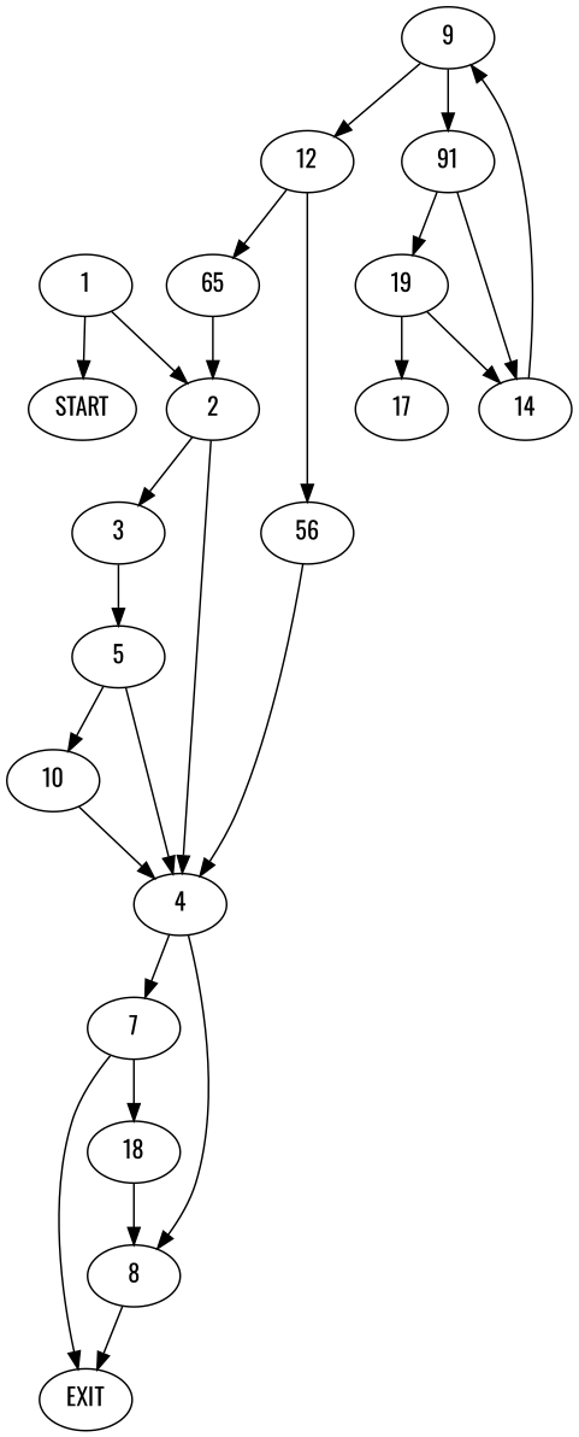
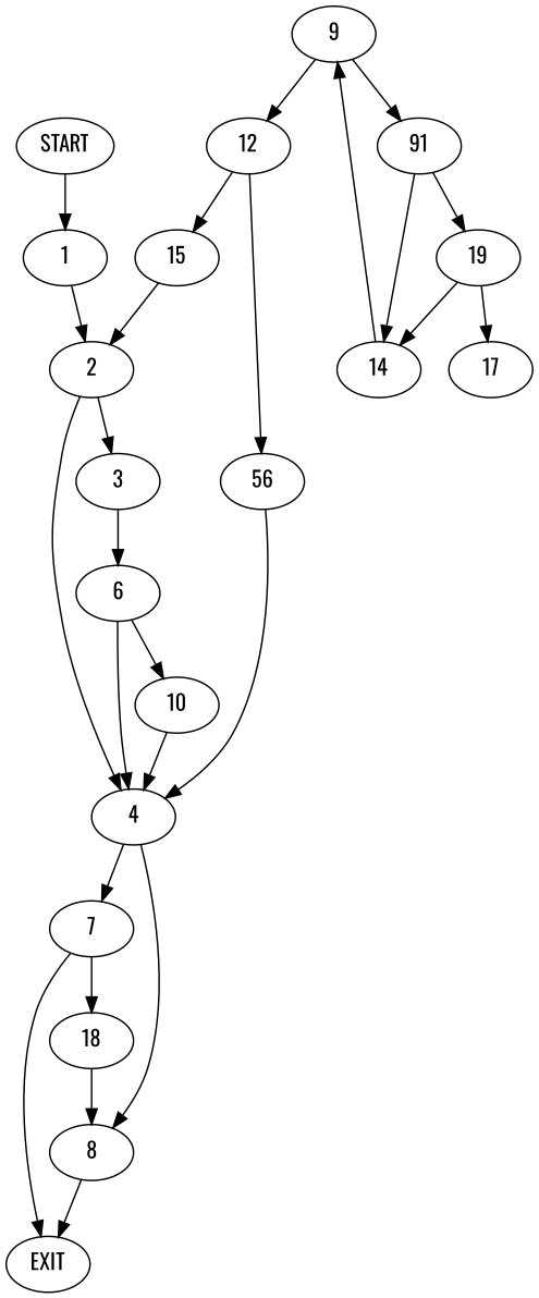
  digraph {
    fontname=Oswald
    node [fontname=Oswald]
    edge [fontname=Oswald]
    n1 [label=START]
    1
    2
    n4 [label=EXIT]
    3
    4
-   6 [label=5]
+   6
    7
    8
    10
    18
    n12 [label=91]
    9
    12
    n15 [label=19]
    14
-   15 [label=65]
+   15
    n18 [label=56]
    17
-   1 -> n1
+   n1 -> 1
    1 -> 2
    2 -> 3
    2 -> 4
    3 -> 6
    4 -> 7
    4 -> 8
    6 -> 4
    6 -> 10
    7 -> n4
    7 -> 18
    8 -> n4
    10 -> 4
    18 -> 8
    n12 -> n15
    n12 -> 14
    9 -> n12
    9 -> 12
    12 -> 15
    12 -> n18
    n15 -> 14
    n15 -> 17
    14 -> 9
    15 -> 2
    n18 -> 4
  }
